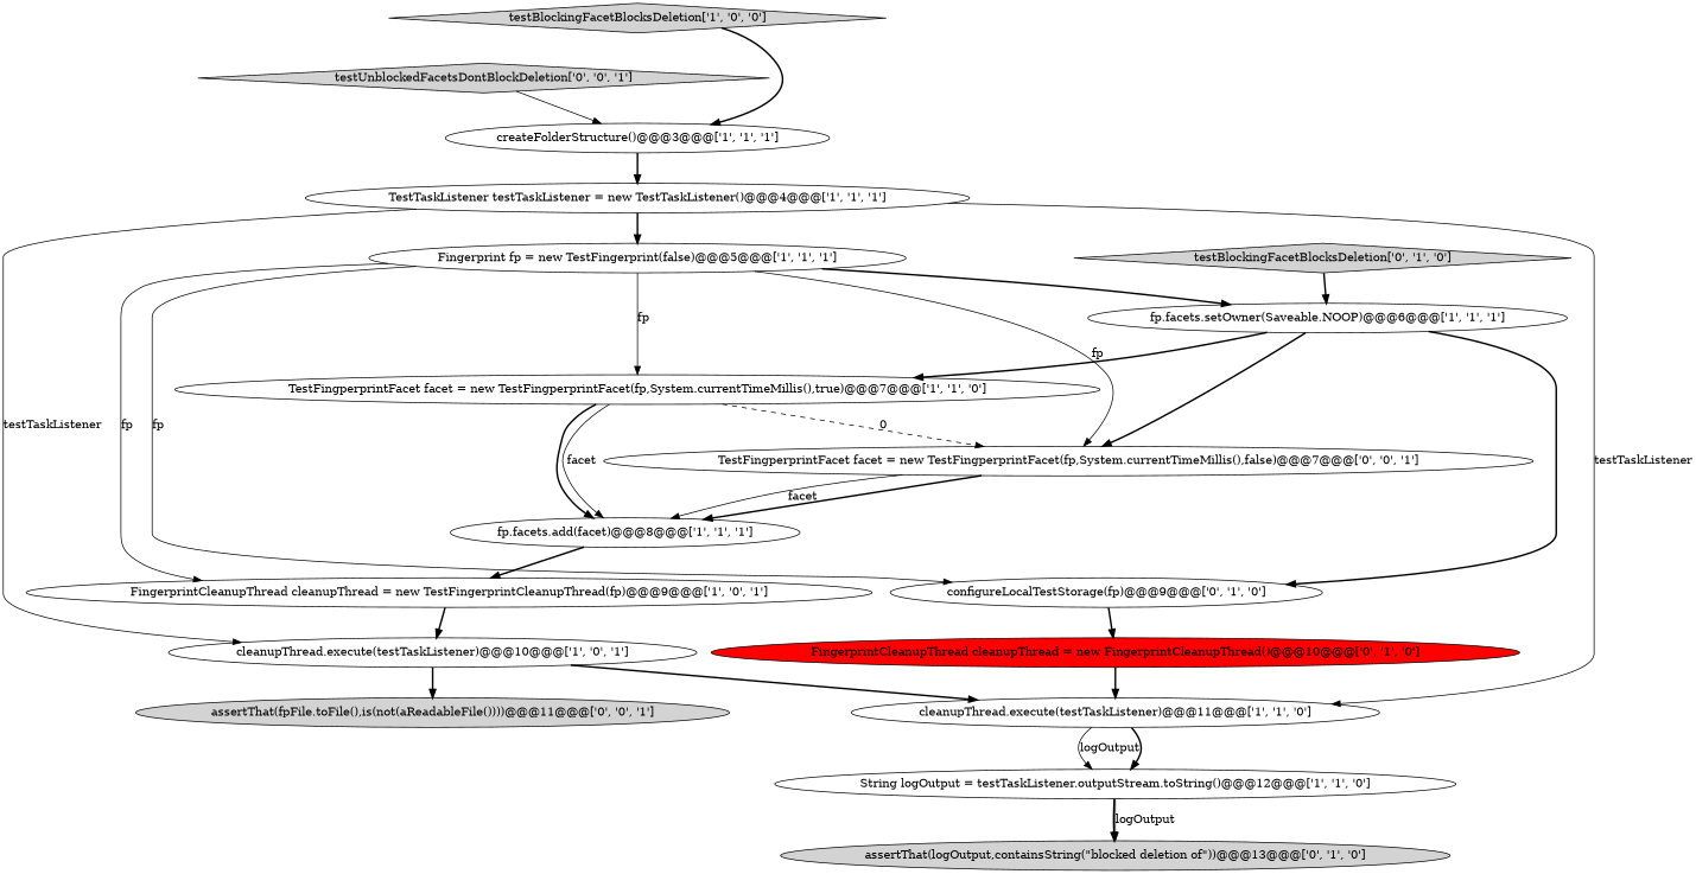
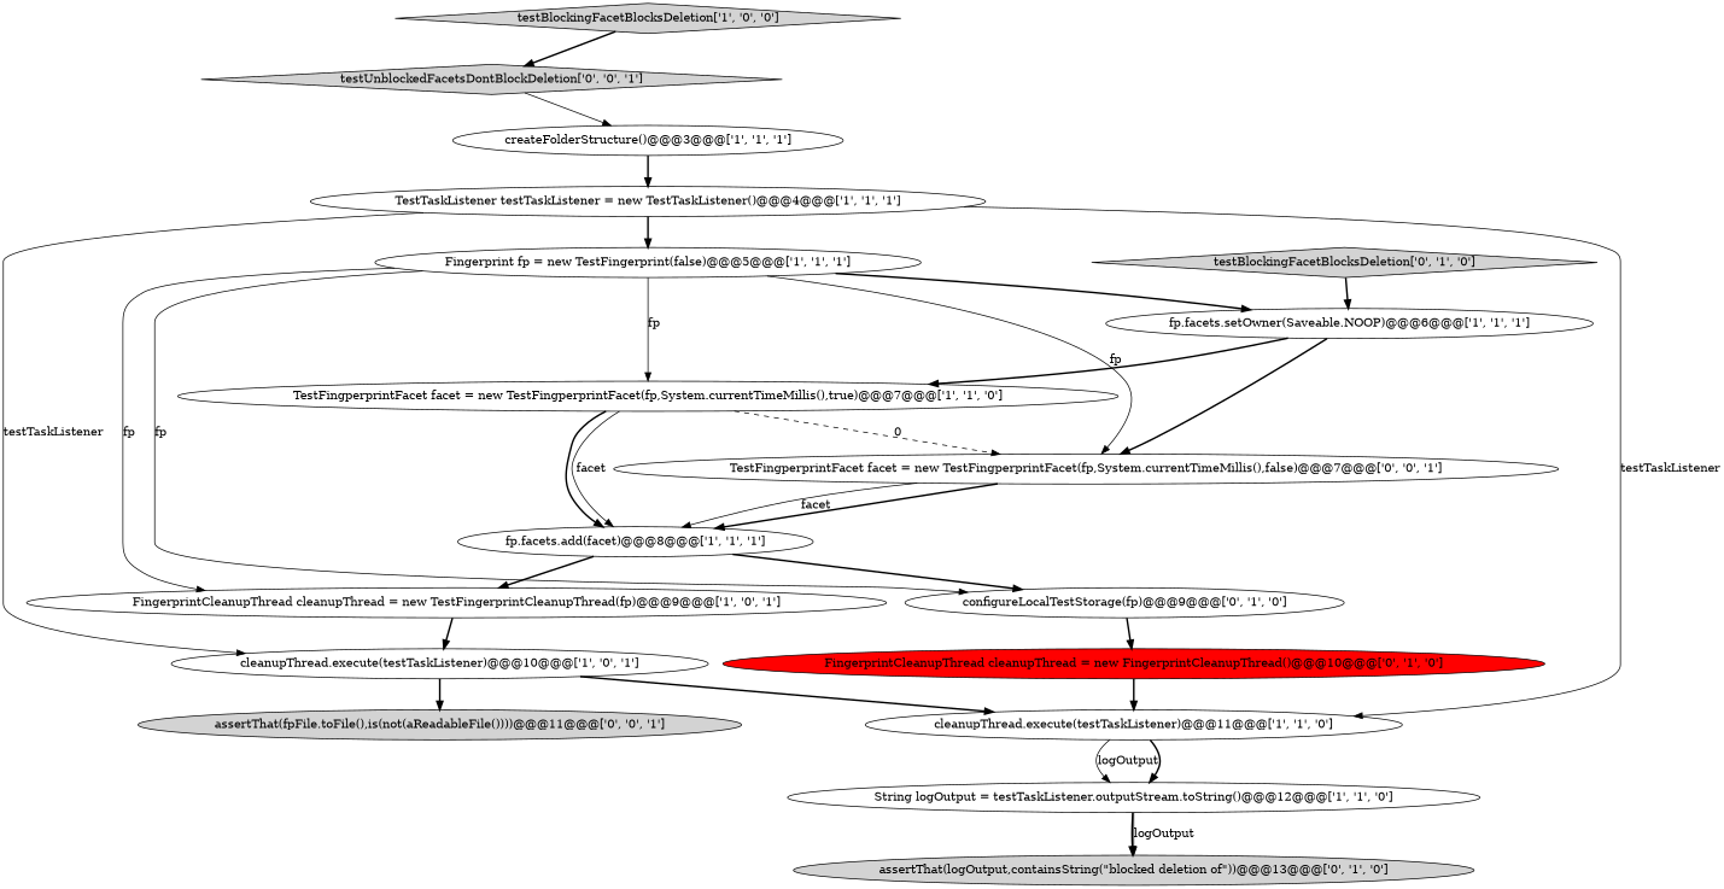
  digraph {
    node [fillcolor=white shape=ellipse style=filled]
    edge [style=bold]
    n1 [label="String logOutput = testTaskListener.outputStream.toString()@@@12@@@['1', '1', '0']"]
    n2 [fillcolor=lightgray label="assertThat(logOutput,containsString(\"blocked deletion of\"))@@@13@@@['0', '1', '0']"]
    n3 [label="Fingerprint fp = new TestFingerprint(false)@@@5@@@['1', '1', '1']"]
    n4 [label="configureLocalTestStorage(fp)@@@9@@@['0', '1', '0']"]
    n5 [label="TestFingperprintFacet facet = new TestFingperprintFacet(fp,System.currentTimeMillis(),false)@@@7@@@['0', '0', '1']"]
    n6 [label="FingerprintCleanupThread cleanupThread = new TestFingerprintCleanupThread(fp)@@@9@@@['1', '0', '1']"]
    n7 [label="TestFingperprintFacet facet = new TestFingperprintFacet(fp,System.currentTimeMillis(),true)@@@7@@@['1', '1', '0']"]
    n8 [label="fp.facets.setOwner(Saveable.NOOP)@@@6@@@['1', '1', '1']"]
    n9 [fillcolor=red label="FingerprintCleanupThread cleanupThread = new FingerprintCleanupThread()@@@10@@@['0', '1', '0']"]
    n10 [label="fp.facets.add(facet)@@@8@@@['1', '1', '1']"]
    n11 [label="cleanupThread.execute(testTaskListener)@@@10@@@['1', '0', '1']"]
    n12 [label="cleanupThread.execute(testTaskListener)@@@11@@@['1', '1', '0']"]
    n13 [fillcolor=lightgray label="assertThat(fpFile.toFile(),is(not(aReadableFile())))@@@11@@@['0', '0', '1']"]
    n14 [fillcolor=lightgray label="testUnblockedFacetsDontBlockDeletion['0', '0', '1']" shape=diamond]
    n15 [label="createFolderStructure()@@@3@@@['1', '1', '1']"]
    n16 [label="TestTaskListener testTaskListener = new TestTaskListener()@@@4@@@['1', '1', '1']"]
    n17 [fillcolor=lightgray label="testBlockingFacetBlocksDeletion['0', '1', '0']" shape=diamond]
    n18 [fillcolor=lightgray label="testBlockingFacetBlocksDeletion['1', '0', '0']" shape=diamond]
    n1 -> n2
    n1 -> n2 [label=logOutput style=solid]
    n3 -> n4 [label=fp style=solid]
    n3 -> n5 [label=fp style=solid]
    n3 -> n6 [label=fp style=solid]
    n3 -> n7 [label=fp style=solid]
    n3 -> n8
    n4 -> n9
    n5 -> n10
    n5 -> n10 [label=facet style=solid]
    n6 -> n11
    n7 -> n5 [label=0 style=dashed]
    n7 -> n10 [label=facet style=solid]
    n7 -> n10
    n8 -> n5
    n8 -> n7
    n9 -> n12
-   n8 -> n4
+   n10 -> n4
    n10 -> n6
    n11 -> n12
    n11 -> n13
    n12 -> n1 [label=logOutput style=solid]
    n12 -> n1
    n14 -> n15 [style=solid]
    n15 -> n16
    n16 -> n3
    n16 -> n11 [label=testTaskListener style=solid]
    n16 -> n12 [label=testTaskListener style=solid]
    n17 -> n8
-   n18 -> n15
+   n18 -> n14
  }
